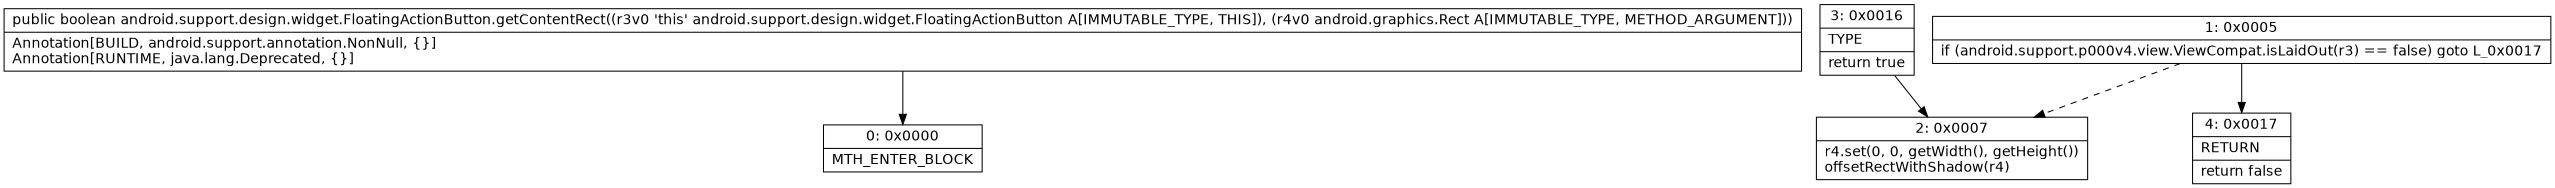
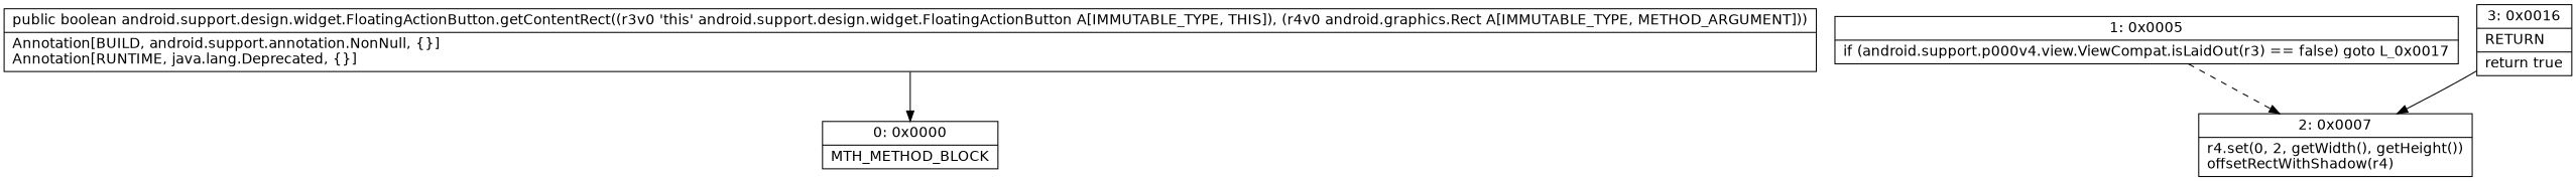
  digraph {
    fontname="DejaVu Sans"
    node [fontname="DejaVu Sans" shape=record]
    edge [fontname="DejaVu Sans"]
-   n1 [label="{0\:\ 0x0000|MTH_ENTER_BLOCK\l}"]
+   n1 [label="{0\:\ 0x0000|MTH_METHOD_BLOCK\l}"]
    n2 [label="{1\:\ 0x0005|if (android.support.p000v4.view.ViewCompat.isLaidOut(r3) == false) goto L_0x0017\l}"]
-   n3 [label="{2\:\ 0x0007|r4.set(0, 0, getWidth(), getHeight())\loffsetRectWithShadow(r4)\l}"]
-   n4 [label="{4\:\ 0x0017|RETURN\l|return false\l}"]
-   n5 [label="{3\:\ 0x0016|TYPE\l|return true\l}"]
+   n3 [label="{2\:\ 0x0007|r4.set(0, 2, getWidth(), getHeight())\loffsetRectWithShadow(r4)\l}"]
+   n5 [label="{3\:\ 0x0016|RETURN\l|return true\l}"]
    n6 [label="{public boolean android.support.design.widget.FloatingActionButton.getContentRect((r3v0 'this' android.support.design.widget.FloatingActionButton A[IMMUTABLE_TYPE, THIS]), (r4v0 android.graphics.Rect A[IMMUTABLE_TYPE, METHOD_ARGUMENT]))  | Annotation[BUILD, android.support.annotation.NonNull, \{\}]\lAnnotation[RUNTIME, java.lang.Deprecated, \{\}]\l}"]
    n2 -> n3 [style=dashed]
-   n2 -> n4
    n5 -> n3
    n6 -> n1
  }
